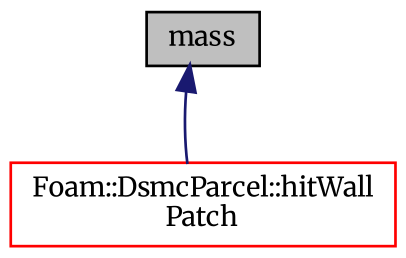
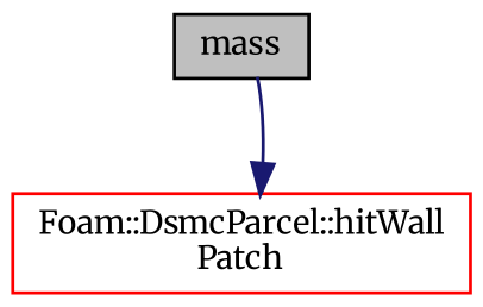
  digraph {
    rankdir=TB
    fontname=Merriweather
    node [fontname=Merriweather fontsize=10 shape=record]
    n1 [color=black fillcolor=grey75 fontcolor=black height=0.2 label=mass style=filled width=0.4]
    n2 [color=red height=0.2 label="Foam::DsmcParcel::hitWall\lPatch" width=0.4]
-   n1 -> n2 [color=midnightblue dir=back fontname=Merriweather fontsize=10 labelfontname=FreeSans labelfontsize=10 style=solid]
+   n2 -> n1 [color=midnightblue dir=back fontname=Merriweather fontsize=10 labelfontname=FreeSans labelfontsize=10 style=solid]
  }
